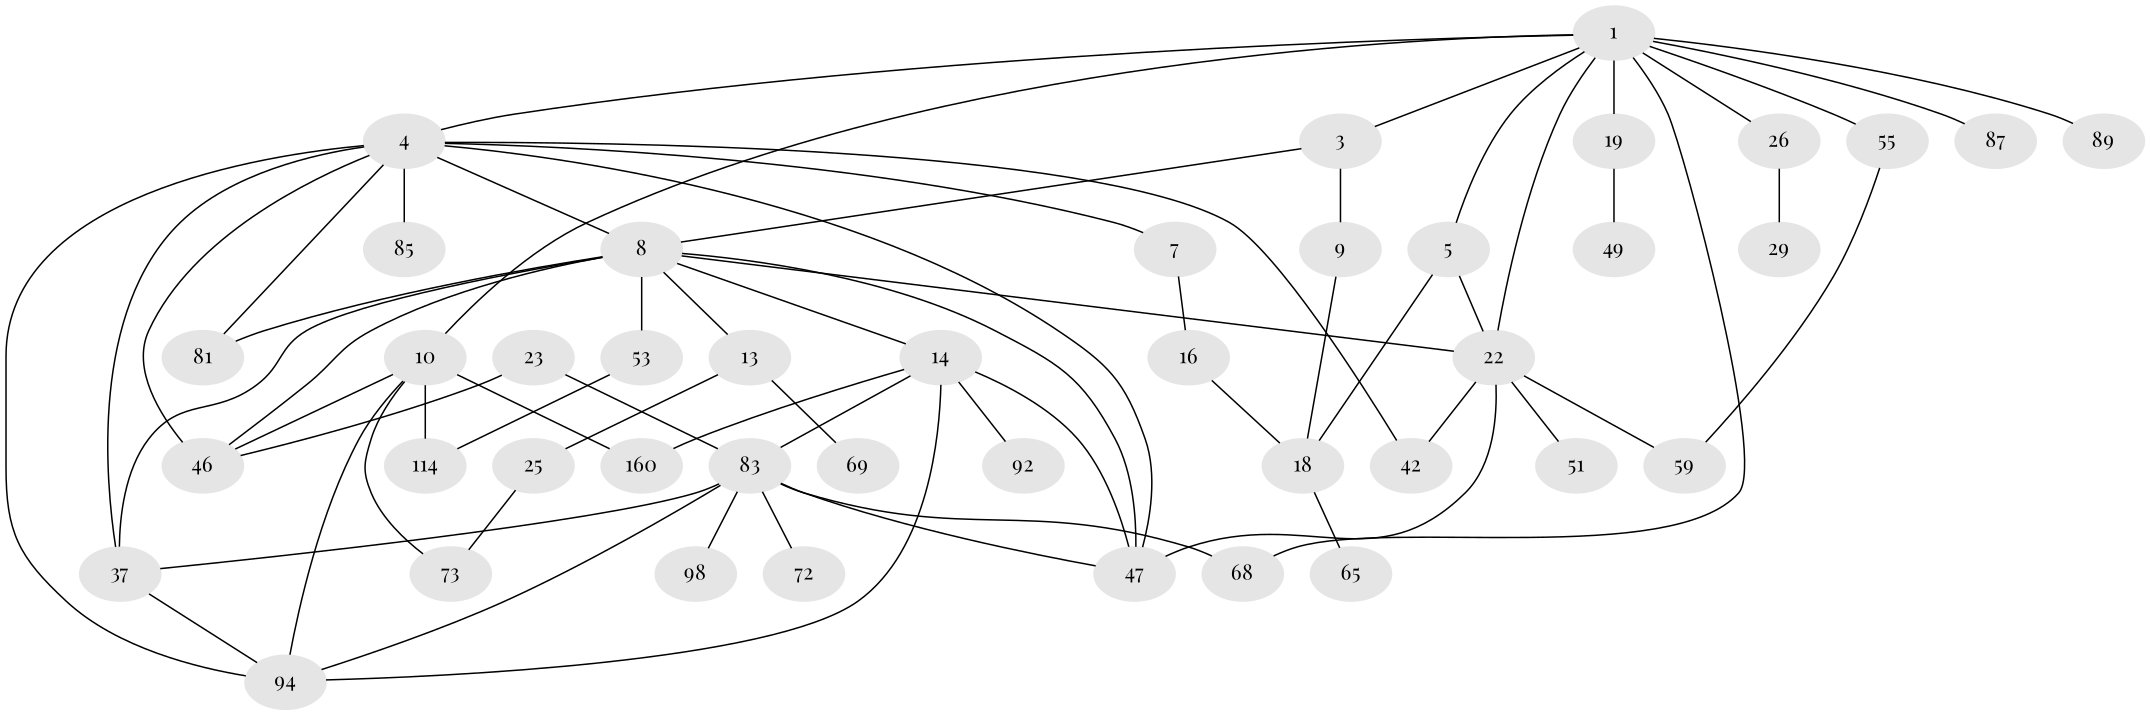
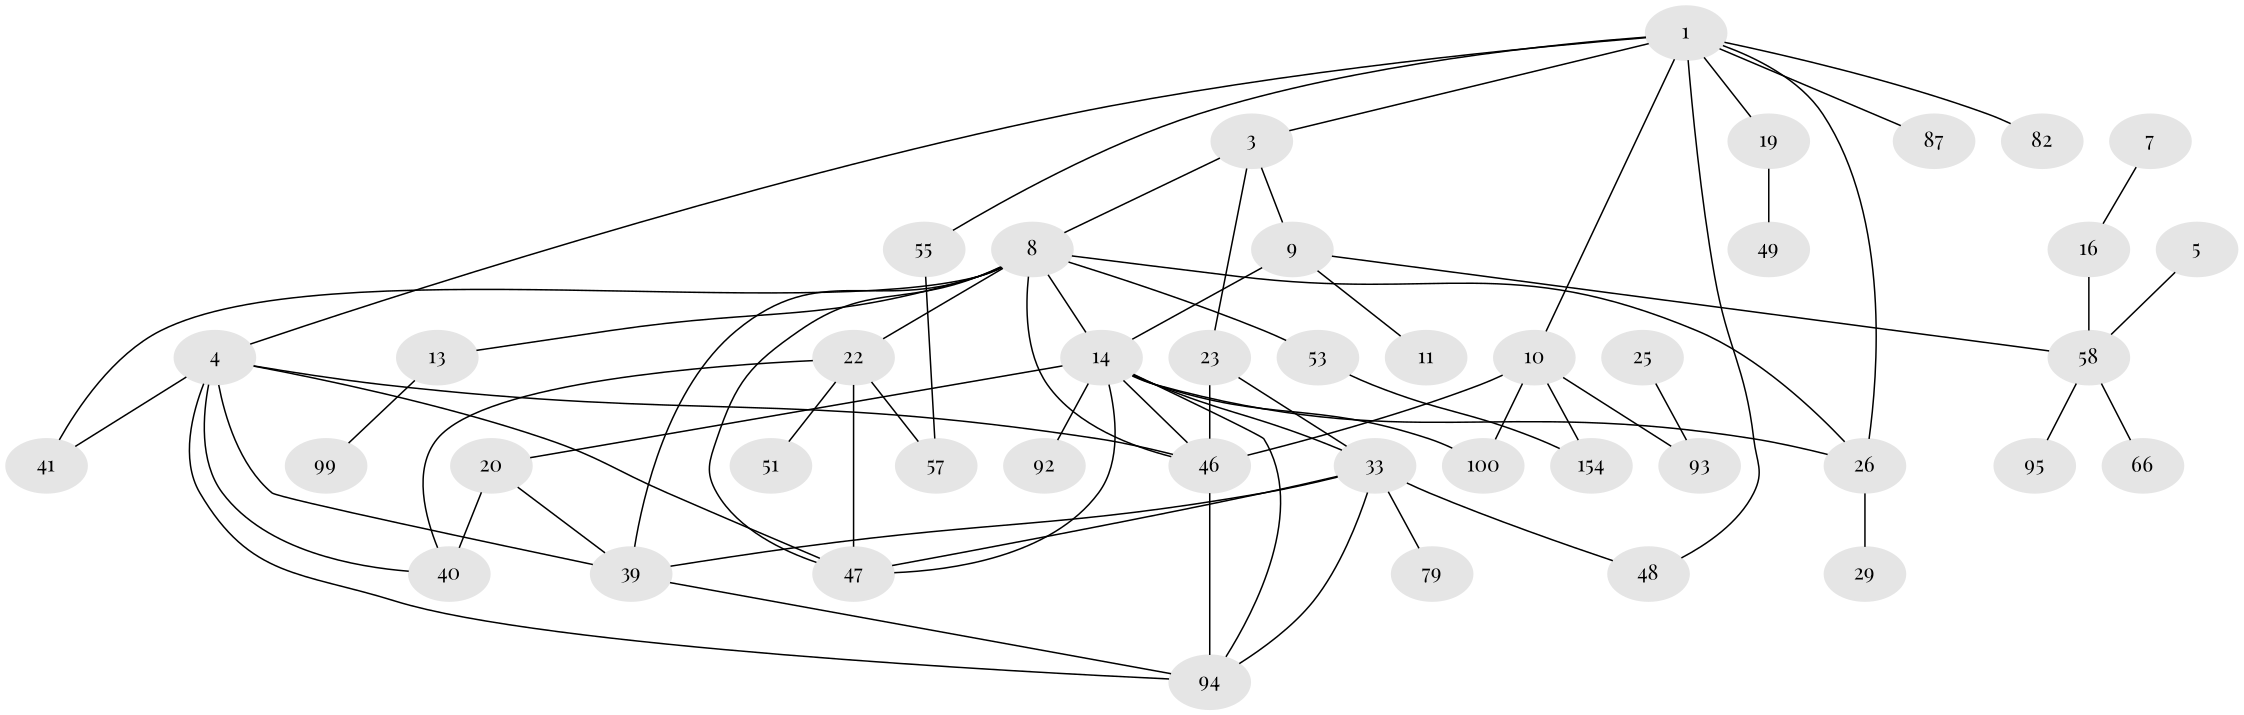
  graph {
    fontname="Playfair Display"
    node [color=gray90 fontname="Playfair Display" style=filled]
    edge [fontname="Playfair Display"]
    1 [super="+2"]
    3
    4 [super="+6"]
    5
    10 [super="+30+15"]
    19
    22 [super="+38+27"]
    26 [super="+101+64"]
-   48 [super="+71+70" label=68]
+   48 [super="+71+70"]
    55 [super="+63"]
    87
-   89
+   89 [label=82]
    8 [super="+12+54"]
    9 [super="+84"]
    23 [super="+41+24"]
    7
-   39 [super="+50+44+61" label=37]
-   40 [super="+56" label=42]
+   39 [super="+50+44+61"]
+   40 [super="+56"]
    46 [super="+49"]
    47 [super="+88+62+91"]
-   81 [super="+102"]
-   85
+   81 [super="+102" label=41]
    94
-   18 [super="+76+60"]
-   93 [super="+104" label=73]
-   100 [label=160]
-   114
+   18 [super="+76+60" label=58]
+   93 [super="+104"]
+   100
+   114 [label=154]
    n28 [label=49 super="+83"]
    51
-   59 [super="+105"]
+   59 [super="+105" label=57]
    29
    13
    14 [super="+37+90+17+57+21"]
    53 [super="+65"]
-   33 [super="+34" label=83]
+   11 [super="+43"]
+   33 [super="+34"]
    16
-   66 [label=65]
+   66
+   95
    25 [super="+35"]
-   69
+   69 [label=99]
+   20 [super="+31+106"]
    92
-   72
-   98
+   72 [label=79]
    1 -- 3
    1 -- 4
-   1 -- 5
    1 -- 10 [weight=2]
    1 -- 19
-   1 -- 22
    1 -- 26 [weight=2]
    1 -- 48
    1 -- 55
    1 -- 87
    1 -- 89
    3 -- 8
    3 -- 9
-   4 -- 8
-   4 -- 7
+   3 -- 23
+   26 -- 8
    4 -- 39
    4 -- 40
    4 -- 46
    4 -- 47
    4 -- 81 [weight=2]
-   4 -- 85
    4 -- 94
-   5 -- 22
    5 -- 18
    10 -- 46
-   10 -- 94
+   46 -- 94
    10 -- 93
    10 -- 100
    10 -- 114
    19 -- n28
    22 -- 40
    22 -- 47
    22 -- 51
    22 -- 59
    26 -- 29
    55 -- 59
    8 -- 22
    8 -- 39 [weight=2]
    8 -- 46
    8 -- 47
    8 -- 81
    8 -- 13
    8 -- 14
    8 -- 53 [weight=2]
    9 -- 18
+   9 -- 14 [weight=2]
+   9 -- 11
    23 -- 46
    23 -- 33
    7 -- 16
    39 -- 94
    18 -- 66
-   13 -- 25
+   18 -- 95
    13 -- 69
+   14 -- 26
+   14 -- 46
    14 -- 47
    14 -- 94
    14 -- 100
    14 -- 33
+   14 -- 20 [weight=2]
    14 -- 92 [weight=2]
    53 -- 114
    33 -- 48
    33 -- 39
    33 -- 47
    33 -- 94
    33 -- 72
-   33 -- 98
    16 -- 18
    25 -- 93
+   20 -- 39
+   20 -- 40 [weight=2]
  }
